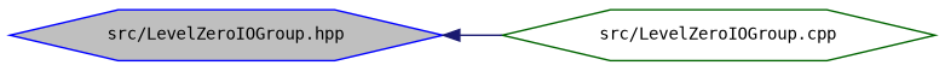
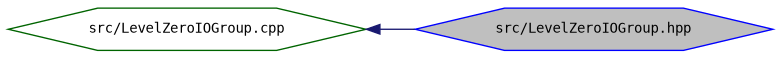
  digraph {
    rankdir=LR
    fontname="DejaVu Sans Mono"
    node [fontname="DejaVu Sans Mono" fontsize=10 shape=hexagon style=filled]
    n1 [color=blue fillcolor=grey75 fontcolor=black height=0.2 label="src/LevelZeroIOGroup.hpp" width=0.4]
    n2 [color=darkgreen fillcolor=white height=0.2 label="src/LevelZeroIOGroup.cpp" width=0.4]
-   n1 -> n2 [color=midnightblue dir=back fontname="DejaVu Sans Mono" fontsize=10 labelfontname=Helvetica labelfontsize=10 style=solid]
+   n2 -> n1 [color=midnightblue dir=back fontname="DejaVu Sans Mono" fontsize=10 labelfontname=Helvetica labelfontsize=10 style=solid]
  }
